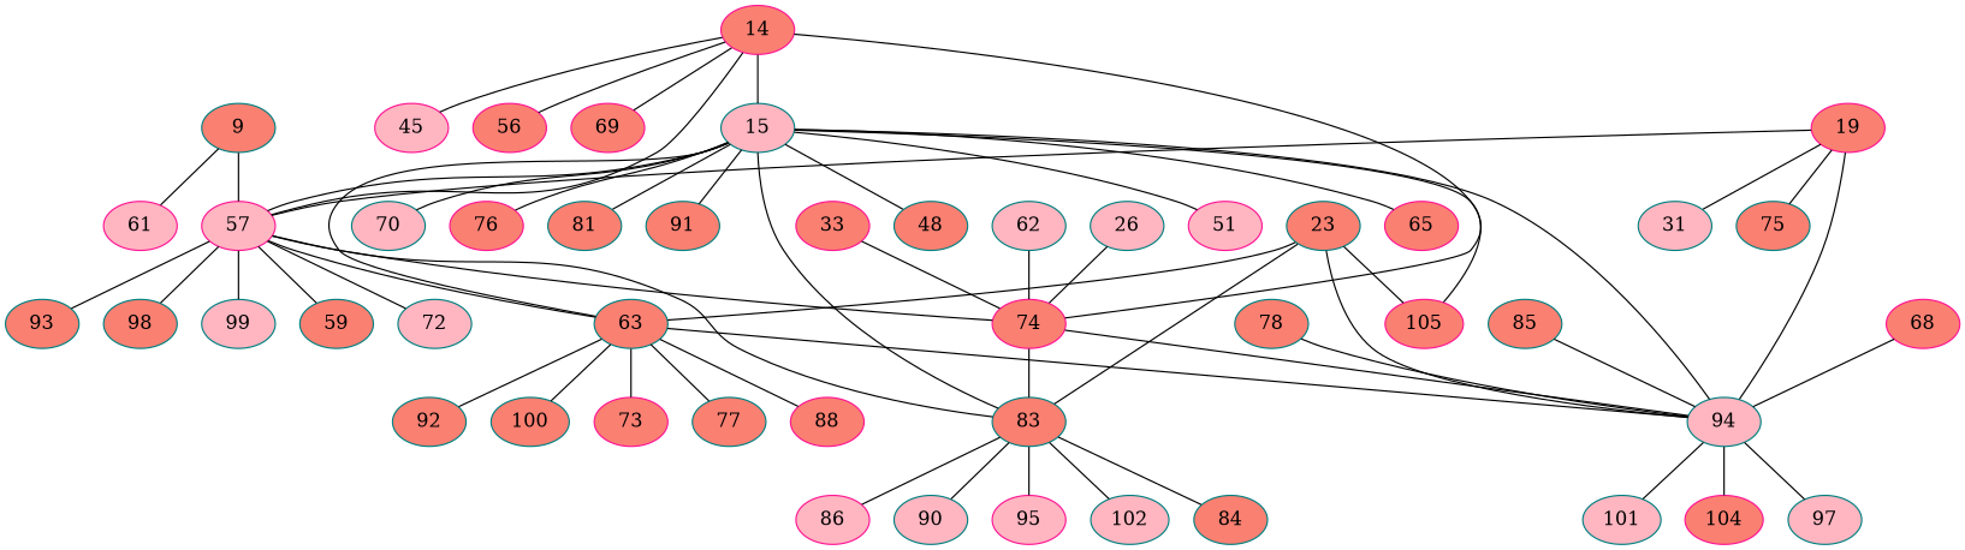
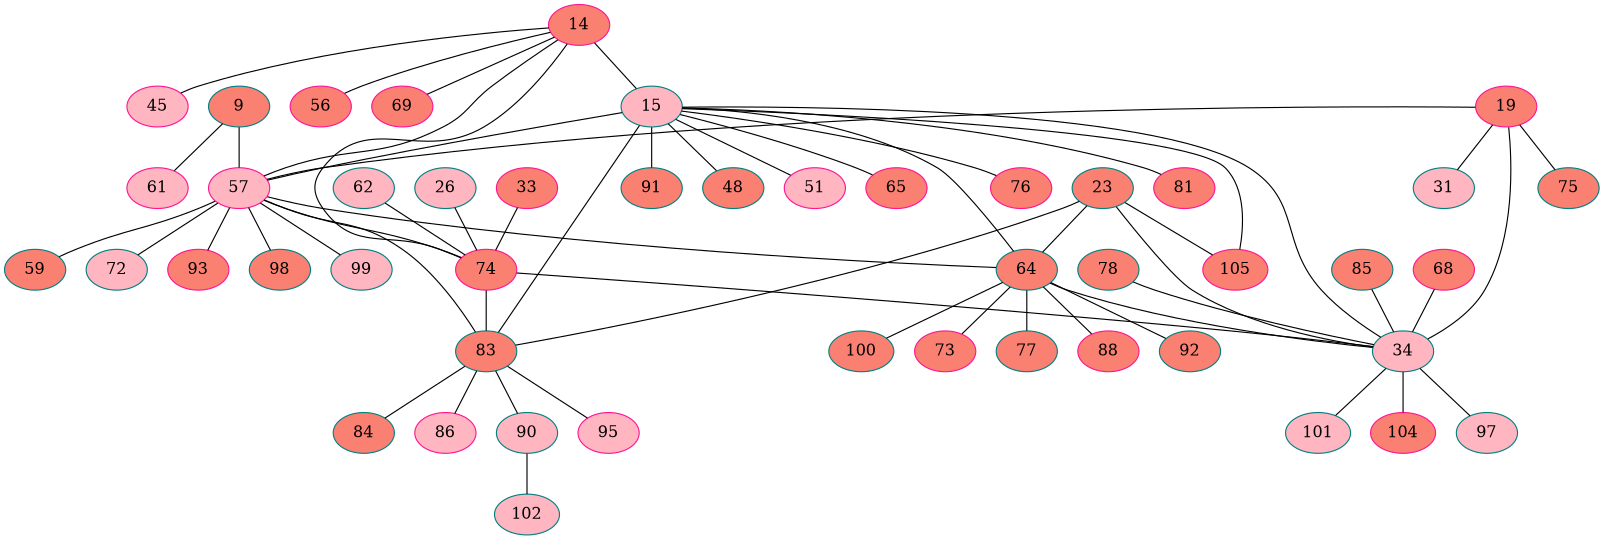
  graph {
    node [color=teal fillcolor=salmon style=filled]
    9 [super="+7"]
    57 [color=deeppink fillcolor=lightpink super="+41+32+34"]
    61 [color=deeppink fillcolor=lightpink]
    74 [color=deeppink super="+39+5"]
-   64 [super="+25+30+42+44+54" label=63]
+   64 [super="+25+30+42+44+54"]
    83 [super="+71+49+52"]
    59
    72 [fillcolor=lightpink]
-   93
+   93 [color=deeppink]
    98
    99 [fillcolor=lightpink]
    14 [color=deeppink super="+13"]
    15 [fillcolor=lightpink super="+12"]
    45 [color=deeppink fillcolor=lightpink]
    56 [color=deeppink]
    69 [color=deeppink]
    48
    51 [color=deeppink fillcolor=lightpink]
    65 [color=deeppink]
-   70 [fillcolor=lightpink]
    76 [color=deeppink]
-   81
+   81 [color=deeppink]
    91
-   94 [fillcolor=lightpink super="+53+20+35+38+47+55+60+66"]
+   94 [fillcolor=lightpink super="+53+20+35+38+47+55+60+66" label=34]
    105 [color=deeppink super="+89+50+63"]
    73 [color=deeppink super="+27"]
    77
    88 [color=deeppink]
    92
    100
    84
    86 [color=deeppink fillcolor=lightpink]
    90 [fillcolor=lightpink]
    95 [color=deeppink fillcolor=lightpink]
    102 [fillcolor=lightpink]
    97 [fillcolor=lightpink]
    101 [fillcolor=lightpink super="+28"]
    104 [color=deeppink super="+67"]
    19 [color=deeppink super="+18"]
    31 [fillcolor=lightpink]
    75 [super="+29"]
    23 [super="+22"]
    26 [fillcolor=lightpink]
    33 [color=deeppink]
    62 [fillcolor=lightpink]
    68 [color=deeppink]
    78
    85
    9 -- 57 [weight=6]
    9 -- 61
    57 -- 74
    57 -- 64
    57 -- 83
    57 -- 59
    57 -- 72
    57 -- 93
    57 -- 98
    57 -- 99
    74 -- 83 [weight=6]
    74 -- 94
    64 -- 94
    64 -- 73
    64 -- 77
    64 -- 88
    64 -- 92
    64 -- 100
    83 -- 84
    83 -- 86
    83 -- 90
    83 -- 95
-   83 -- 102
+   90 -- 102
    14 -- 57
    14 -- 74 [weight=2]
    14 -- 15 [weight=6]
    14 -- 45
    14 -- 56
    14 -- 69
    15 -- 57 [weight=2]
    15 -- 64
    15 -- 83 [weight=2]
    15 -- 48
    15 -- 51
    15 -- 65
-   15 -- 70
    15 -- 76
    15 -- 81
    15 -- 91
    15 -- 94 [weight=2]
    15 -- 105 [weight=2]
    94 -- 97
    94 -- 101
    94 -- 104
    19 -- 57
    19 -- 94 [weight=6]
    19 -- 31
    19 -- 75
    23 -- 64 [weight=6]
    23 -- 83
    23 -- 94
    23 -- 105
    26 -- 74
    33 -- 74
    62 -- 74
    68 -- 94
    78 -- 94
    85 -- 94
  }
